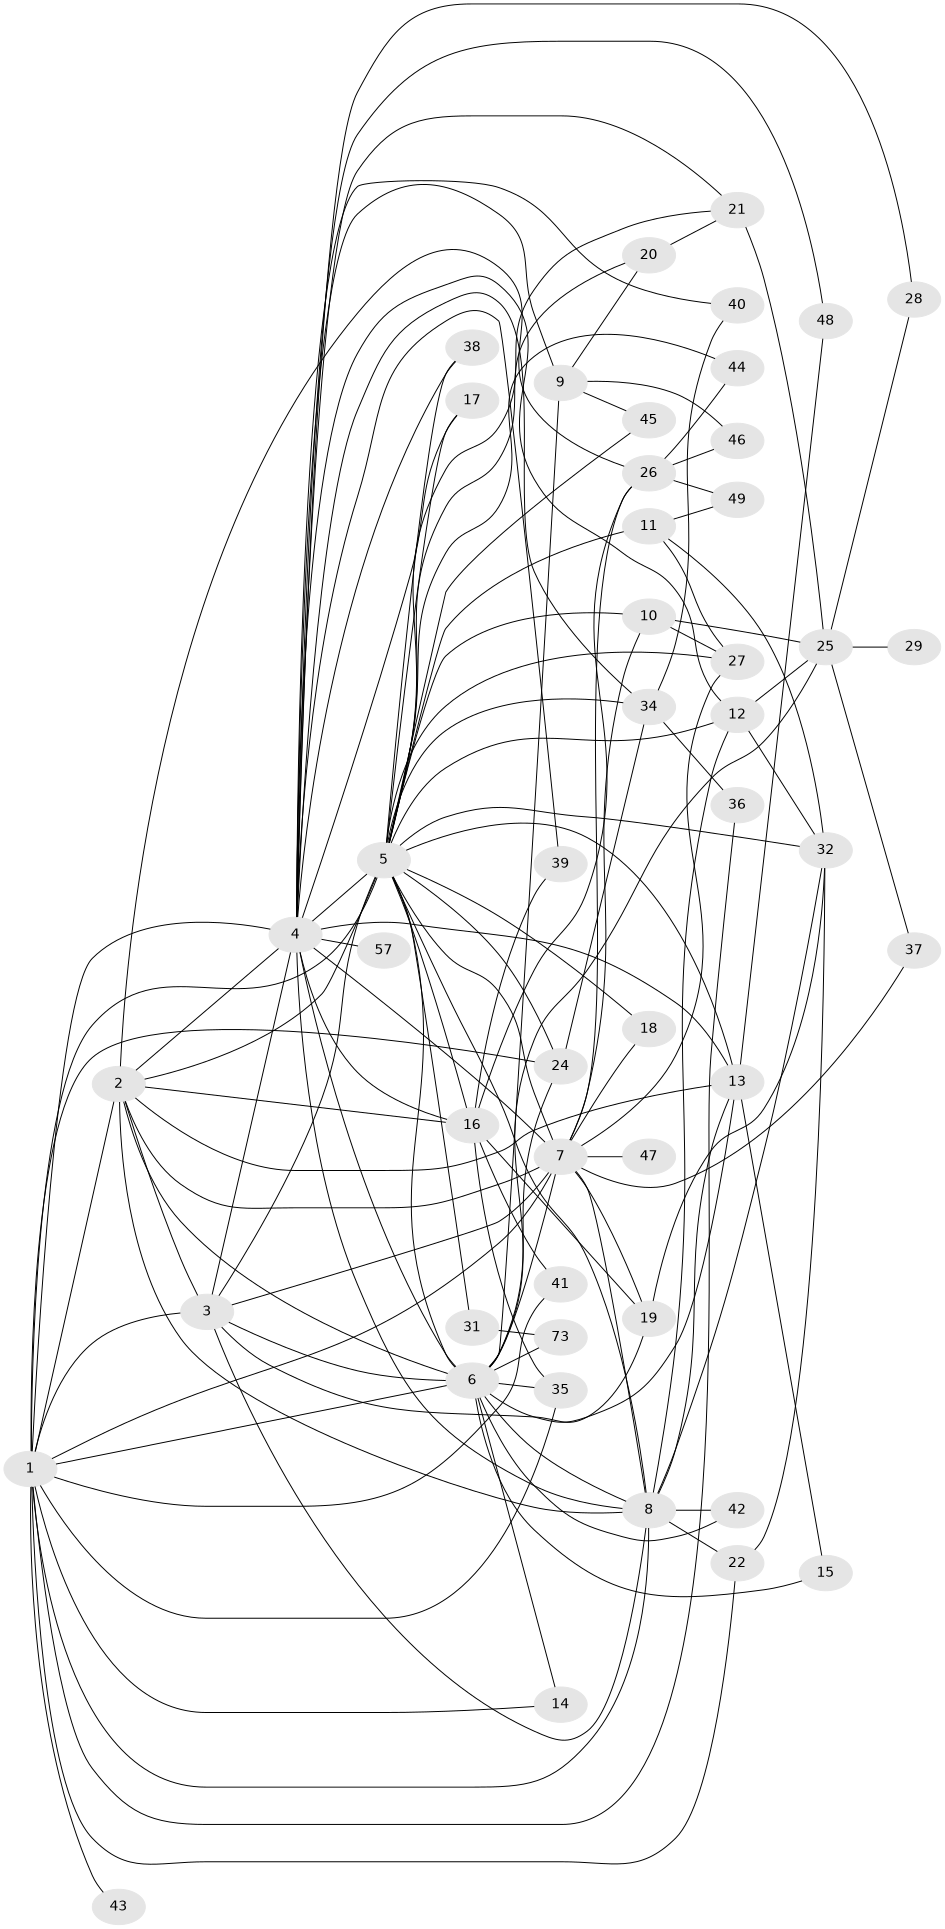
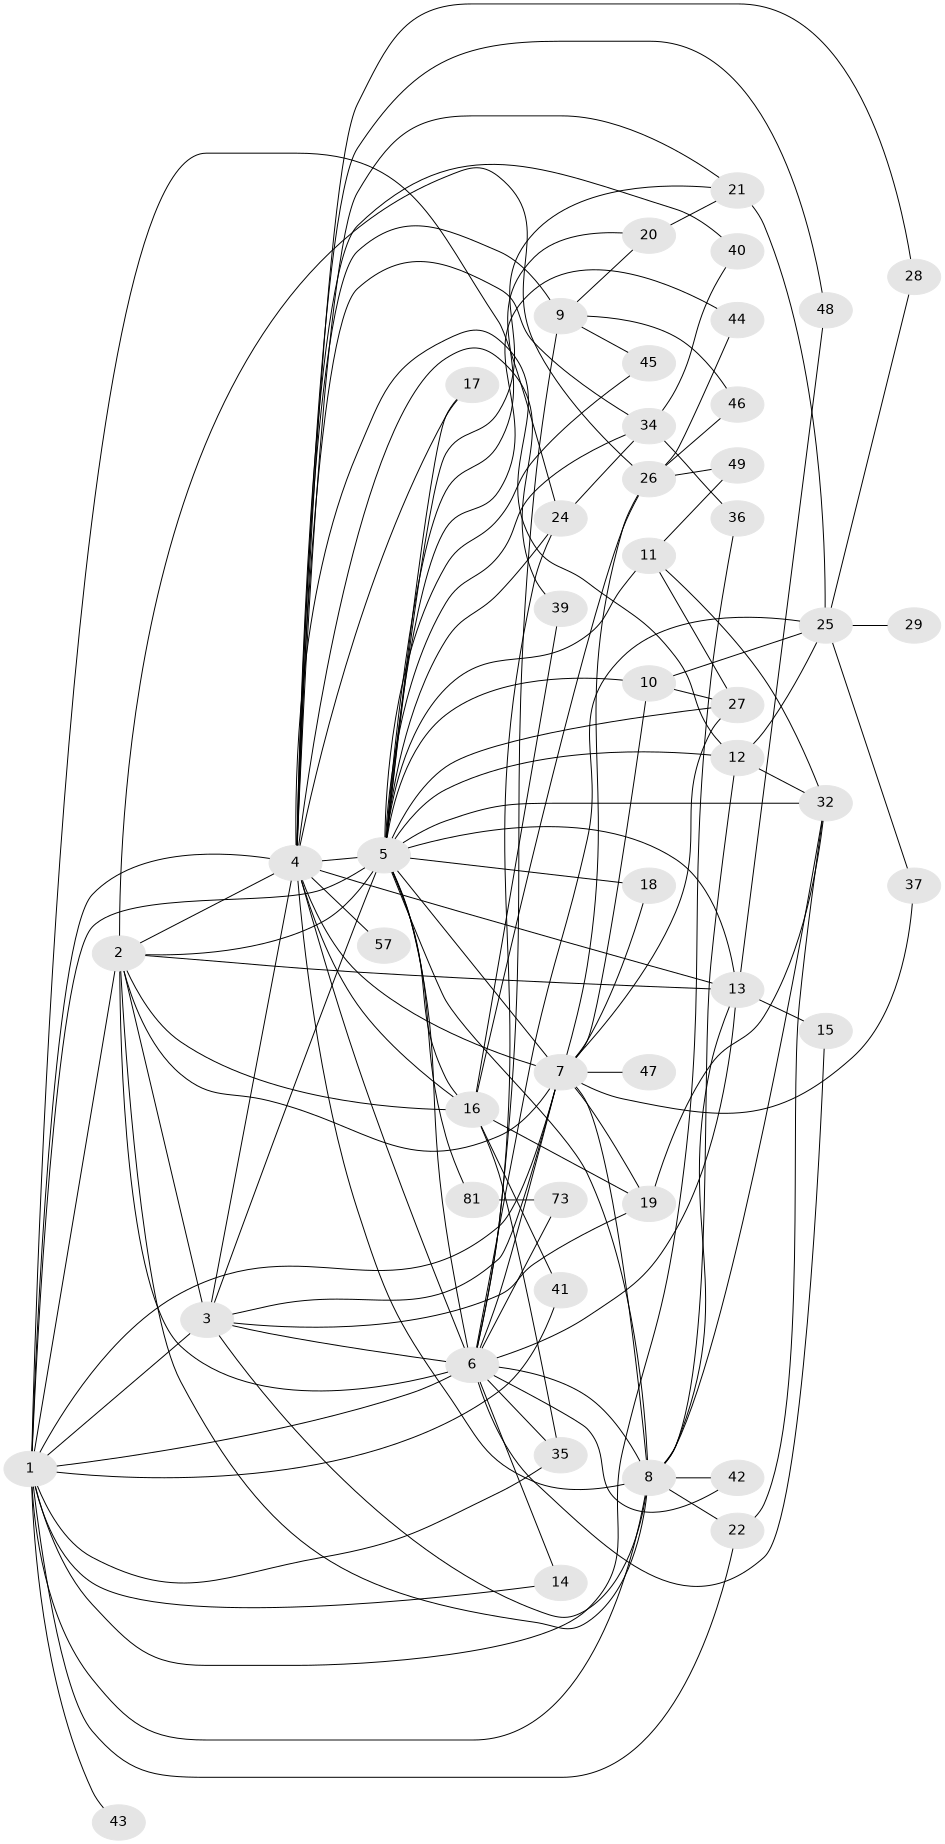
  graph {
    fontname="DejaVu Sans"
    rankdir=LR
    node [color=gray90 fontname="DejaVu Sans" style=filled]
    edge [fontname="DejaVu Sans" weight=1.0]
    1
    2
    3
    4
    5
    6
    7
    8
    14
    22
    24
    35
    36
    41
    43
    13
    16
    26
    19
    9
    12
    17
    21
    28
    34
-   38
    39
    40
    48
    n30 [label=57]
    10
    11
    18
    20
    27
-   31
+   31 [label=81]
    32
    44
    45
    15
    25
    n42 [label=73]
    42
    37
    47
    46
    49
    29
    1 -- 2
    1 -- 3
    1 -- 4 [weight=3.0]
    1 -- 5 [weight=2.0]
    1 -- 6 [weight=2.0]
    1 -- 7 [weight=2.0]
    1 -- 8 [weight=3.0]
    1 -- 14
    1 -- 22 [weight=2.0]
    1 -- 24
    1 -- 35
    1 -- 36
    1 -- 41
    1 -- 43
    2 -- 3 [weight=2.0]
    2 -- 4 [weight=13.0]
    2 -- 5 [weight=2.0]
    2 -- 6 [weight=2.0]
    2 -- 7
    2 -- 8
    2 -- 13
    2 -- 16
    2 -- 26 [weight=2.0]
    3 -- 4
    3 -- 5 [weight=2.0]
    3 -- 6 [weight=3.0]
    3 -- 7
    3 -- 8
    3 -- 19 [weight=3.0]
    4 -- 5 [weight=4.0]
    4 -- 6 [weight=3.0]
    4 -- 7 [weight=2.0]
    4 -- 8 [weight=3.0]
    4 -- 13
    4 -- 16
    4 -- 9
    4 -- 12
    4 -- 17
    4 -- 21 [weight=2.0]
    4 -- 28
    4 -- 34
-   4 -- 38
    4 -- 39
    4 -- 40
    4 -- 48
    4 -- n30
    5 -- 6 [weight=4.0]
    5 -- 7 [weight=3.0]
    5 -- 8 [weight=2.0]
    5 -- 24
    5 -- 13
    5 -- 16
    5 -- 12 [weight=2.0]
    5 -- 17
    5 -- 21
    5 -- 34
-   5 -- 38
    5 -- 10
    5 -- 11 [weight=2.0]
    5 -- 18
    5 -- 20
    5 -- 27 [weight=2.0]
    5 -- 31
    5 -- 32 [weight=2.0]
    5 -- 44
    5 -- 45
    6 -- 7 [weight=2.0]
    6 -- 8 [weight=2.0]
    6 -- 14
    6 -- 24
    6 -- 35
    6 -- 13
    6 -- 9 [weight=2.0]
    6 -- 15
    6 -- 25
    6 -- n42
    6 -- 42
    7 -- 8
    7 -- 26
    7 -- 19
    7 -- 10
    7 -- 18
    7 -- 27
    7 -- 37
    7 -- 47
    8 -- 22 [weight=2.0]
    8 -- 13
    8 -- 12
    8 -- 32
    8 -- 42
    22 -- 32
    24 -- 34
    13 -- 48
    13 -- 15
    16 -- 35
    16 -- 41
    16 -- 26
    16 -- 19
    16 -- 39
    26 -- 44
    26 -- 46
    26 -- 49
    19 -- 32
    9 -- 20
    9 -- 45
    9 -- 46
    12 -- 32
    12 -- 25
    21 -- 25
    34 -- 36
    34 -- 40
    10 -- 27
    10 -- 25
    11 -- 27
    11 -- 32
    11 -- 49
    20 -- 21
    31 -- n42
    25 -- 28
    25 -- 37
    25 -- 29 [weight=2.0]
  }
